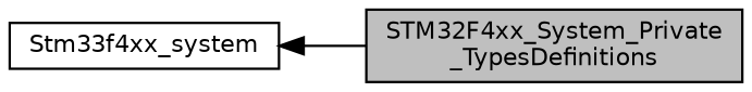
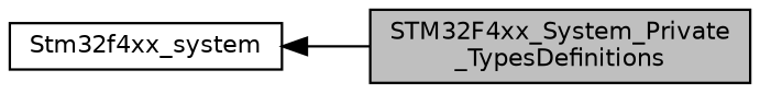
  digraph {
    rankdir=LR
    node [color=black fontname=Helvetica fontsize=10 shape=box style=filled]
    n1 [fillcolor=grey75 fontcolor=black height=0.2 label="STM32F4xx_System_Private\l_TypesDefinitions" width=0.4]
-   n2 [fillcolor=white height=0.2 label=Stm33f4xx_system width=0.4]
+   n2 [fillcolor=white height=0.2 label=Stm32f4xx_system width=0.4]
    n2 -> n1 [dir=back fontname=Helvetica fontsize=10 labelfontname=Helvetica labelfontsize=10 shape=plaintext style=solid]
  }
